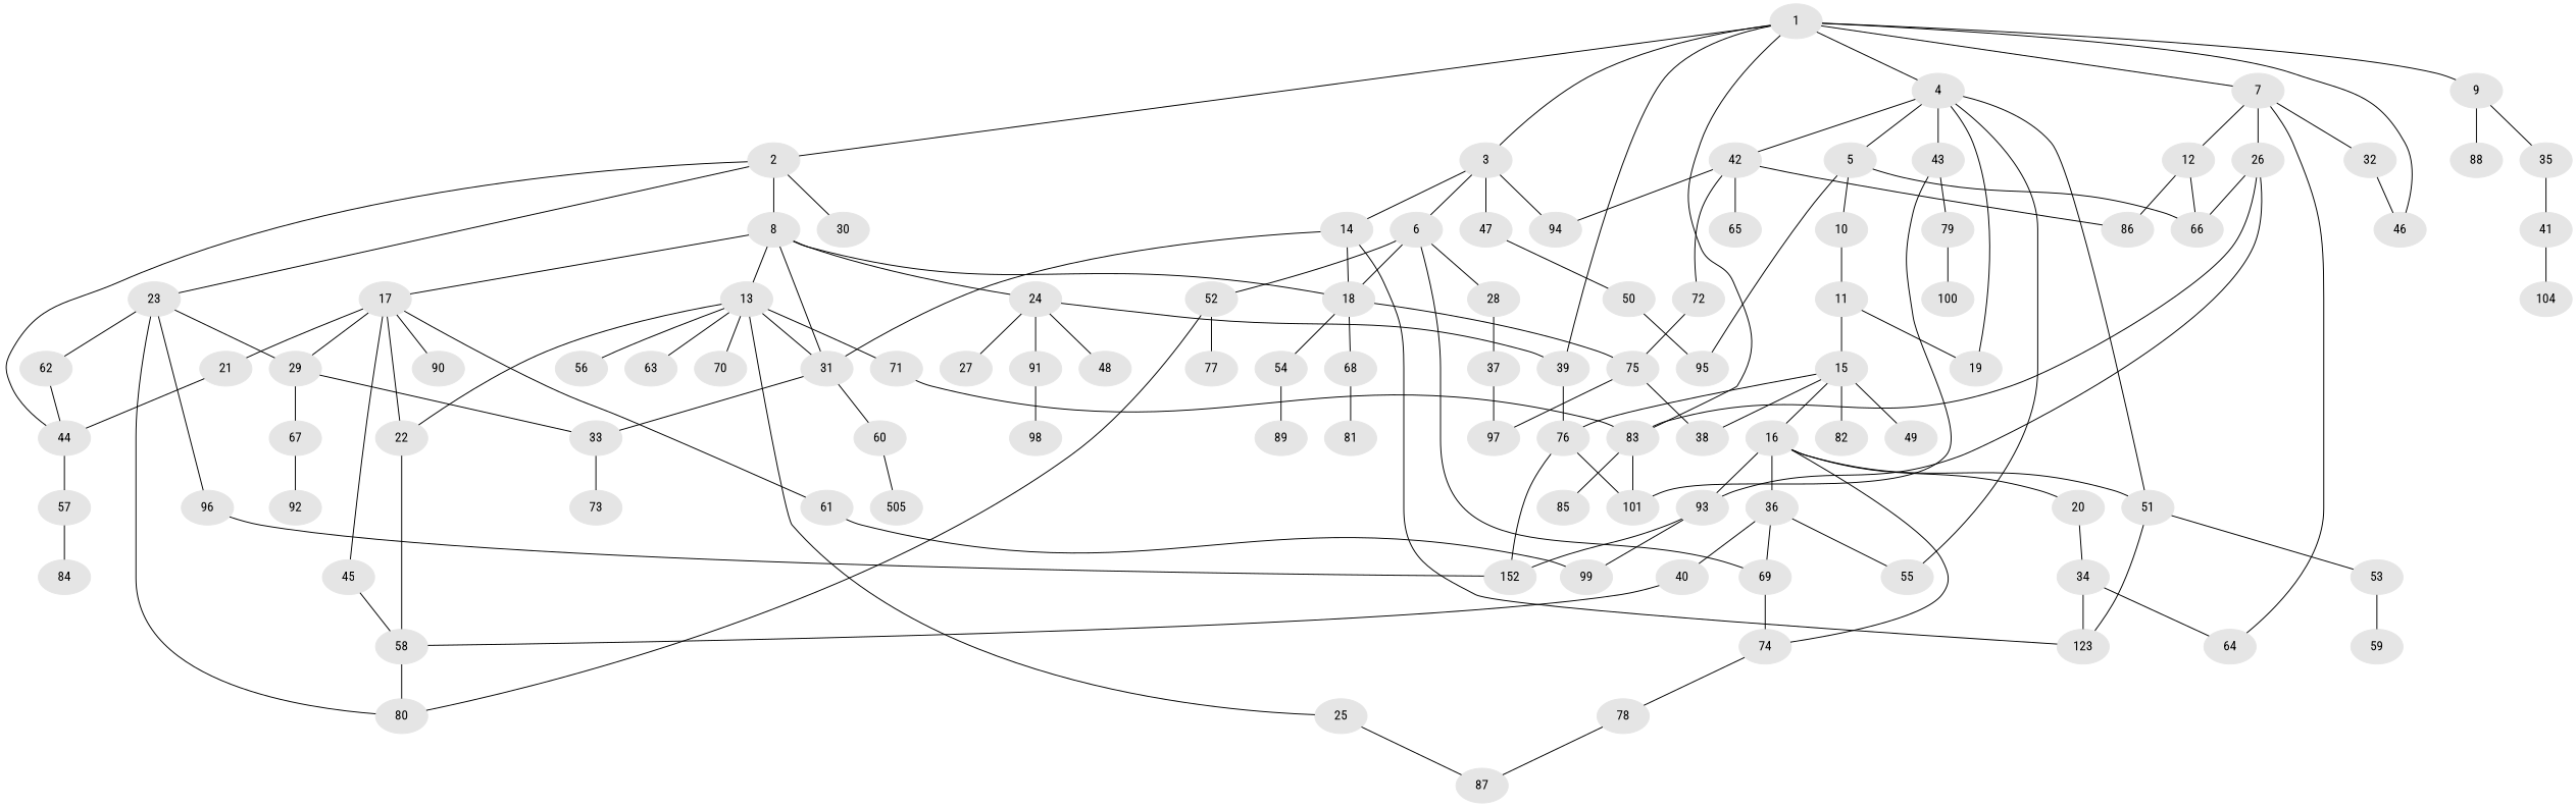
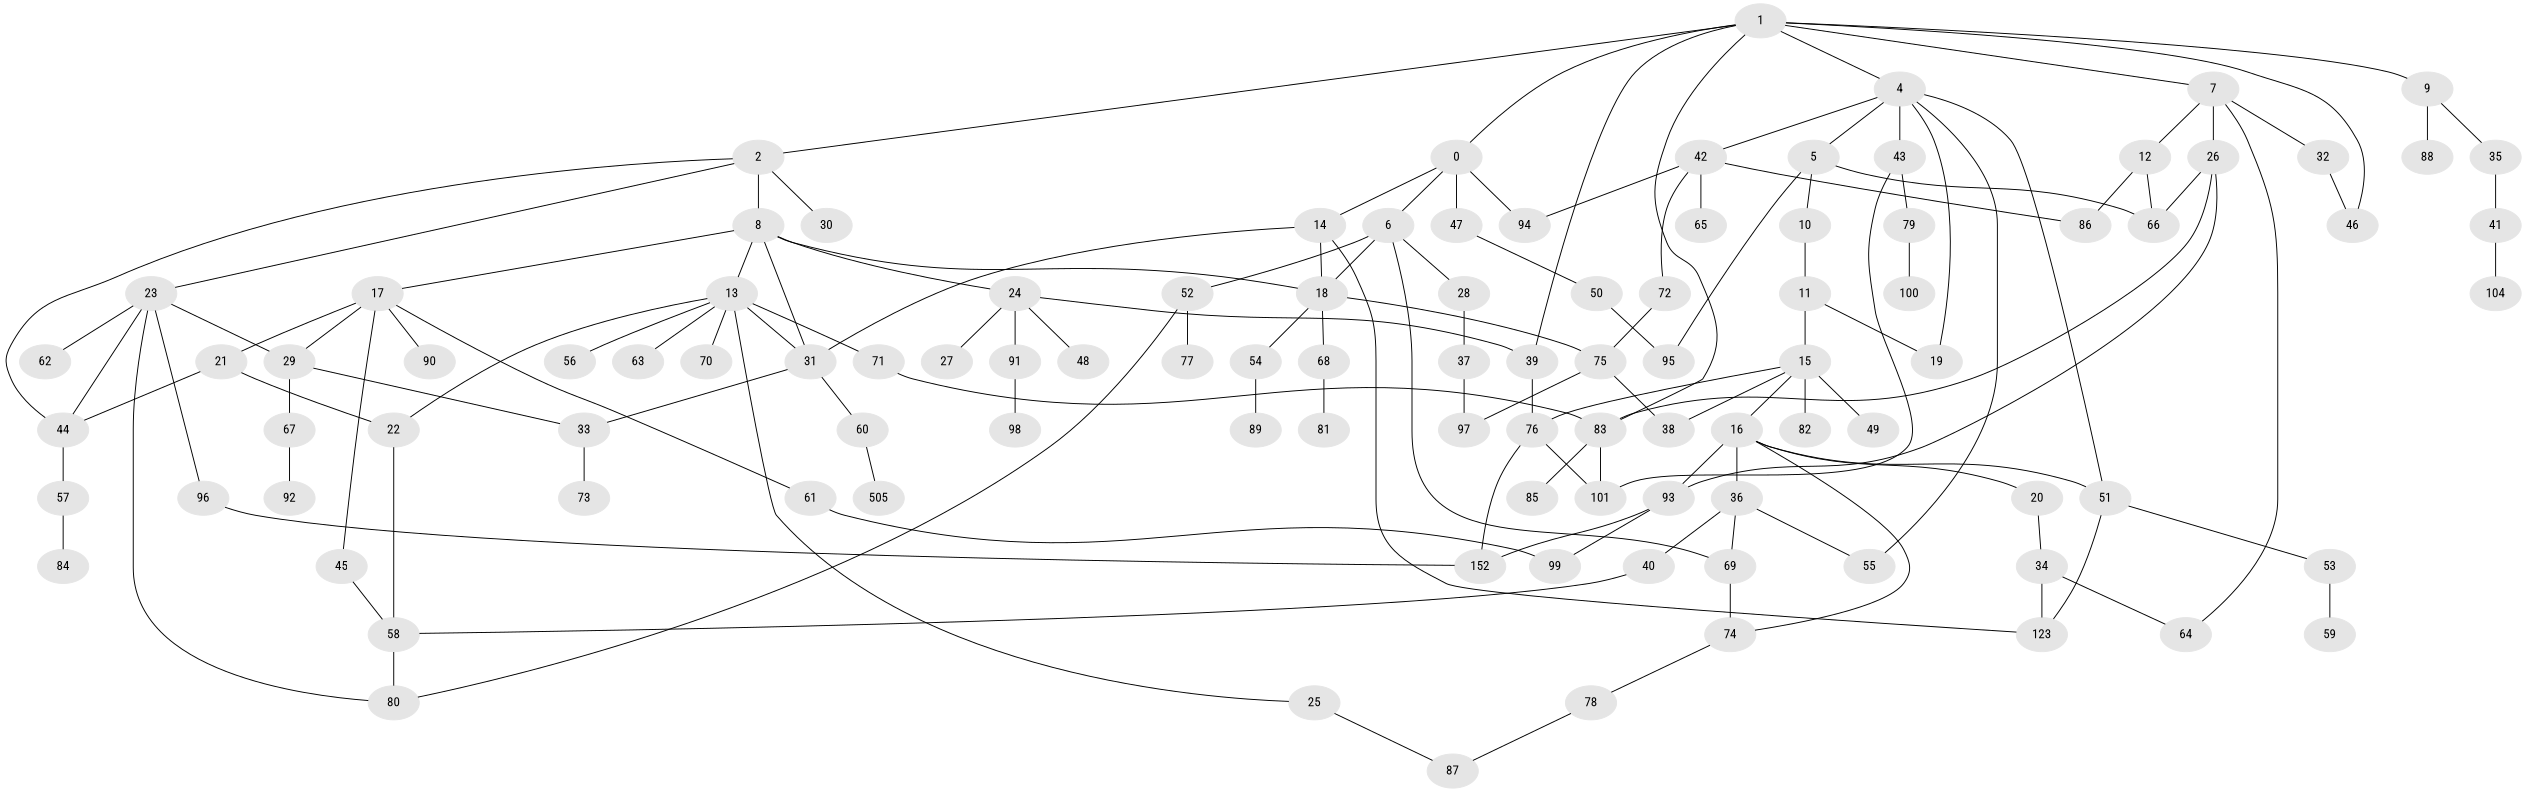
  graph {
    fontname="Roboto Condensed"
    node [color=gray90 fontname="Roboto Condensed" style=filled]
    edge [fontname="Roboto Condensed"]
    1
    2
-   3
+   3 [label=0]
    4
    7
    9
    39
    46
    83
    8
    23
    30
    44
    6
    14
    47
    94
    5
    19
    42
    43
    51
    55
    12
    26
    32
    64
    35
    88
    76
    101
    85
    18
    13
    17
    24
    31
    29
    62
    80
    96
    57
    28
    52
    69
    n46 [label=123]
    50
    10
    66
    95
    86
    65
    72
    79
    53
    11
    54
    68
    75
    37
    77
    74
    93
    22
    25
    56
    63
    70
    71
    21
    45
    61
    90
    27
    48
    91
    33
    60
    41
    15
    16
    38
    49
    82
    58
    87
    20
    36
    n89 [label=152]
    34
    78
    99
    67
    89
    81
    97
    40
    98
    73
    92
    n101 [label=505]
    104
    100
    84
    59
    1 -- 2
    1 -- 3
    1 -- 4
    1 -- 7
    1 -- 9
    1 -- 39
    1 -- 46
    1 -- 83
    2 -- 8
    2 -- 23
    2 -- 30
    2 -- 44
    3 -- 6
    3 -- 14
    3 -- 47
    3 -- 94
    4 -- 5
    4 -- 19
    4 -- 42
    4 -- 43
    4 -- 51
    4 -- 55
    7 -- 12
    7 -- 26
    7 -- 32
    7 -- 64
    9 -- 35
    9 -- 88
    39 -- 76
    83 -- 101
    83 -- 85
    8 -- 18
    8 -- 13
    8 -- 17
    8 -- 24
    8 -- 31
-   62 -- 44
+   23 -- 44
    23 -- 29
    23 -- 62
    23 -- 80
    23 -- 96
    44 -- 57
    6 -- 18
    6 -- 28
    6 -- 52
    6 -- 69
    14 -- 18
    14 -- 31
    14 -- n46
    47 -- 50
    5 -- 10
    5 -- 66
    5 -- 95
    42 -- 94
    42 -- 86
    42 -- 65
    42 -- 72
    43 -- 101
    43 -- 79
    51 -- n46
    51 -- 53
    12 -- 66
    12 -- 86
    26 -- 83
    26 -- 66
    26 -- 93
    32 -- 46
    35 -- 41
    76 -- 101
    76 -- n89
    18 -- 54
    18 -- 68
    18 -- 75
    13 -- 31
    13 -- 22
    13 -- 25
    13 -- 56
    13 -- 63
    13 -- 70
    13 -- 71
    17 -- 29
    17 -- 21
    17 -- 45
    17 -- 61
    17 -- 90
    24 -- 39
    24 -- 27
    24 -- 48
    24 -- 91
    31 -- 33
    31 -- 60
    29 -- 33
    29 -- 67
    96 -- n89
    57 -- 84
    28 -- 37
    52 -- 80
    52 -- 77
    69 -- 74
    50 -- 95
    10 -- 11
    72 -- 75
    79 -- 100
    53 -- 59
    11 -- 19
    11 -- 15
    54 -- 89
    68 -- 81
    75 -- 38
    75 -- 97
    37 -- 97
    74 -- 78
    93 -- n89
    93 -- 99
    22 -- 58
    25 -- 87
    71 -- 83
    21 -- 44
-   17 -- 22
+   21 -- 22
    45 -- 58
    61 -- 99
    91 -- 98
    33 -- 73
    60 -- n101
    41 -- 104
    15 -- 76
    15 -- 16
    15 -- 38
    15 -- 49
    15 -- 82
    16 -- 51
    16 -- 74
    16 -- 93
    16 -- 20
    16 -- 36
    58 -- 80
    20 -- 34
    36 -- 55
    36 -- 69
    36 -- 40
    34 -- 64
    34 -- n46
    78 -- 87
    67 -- 92
    40 -- 58
  }
